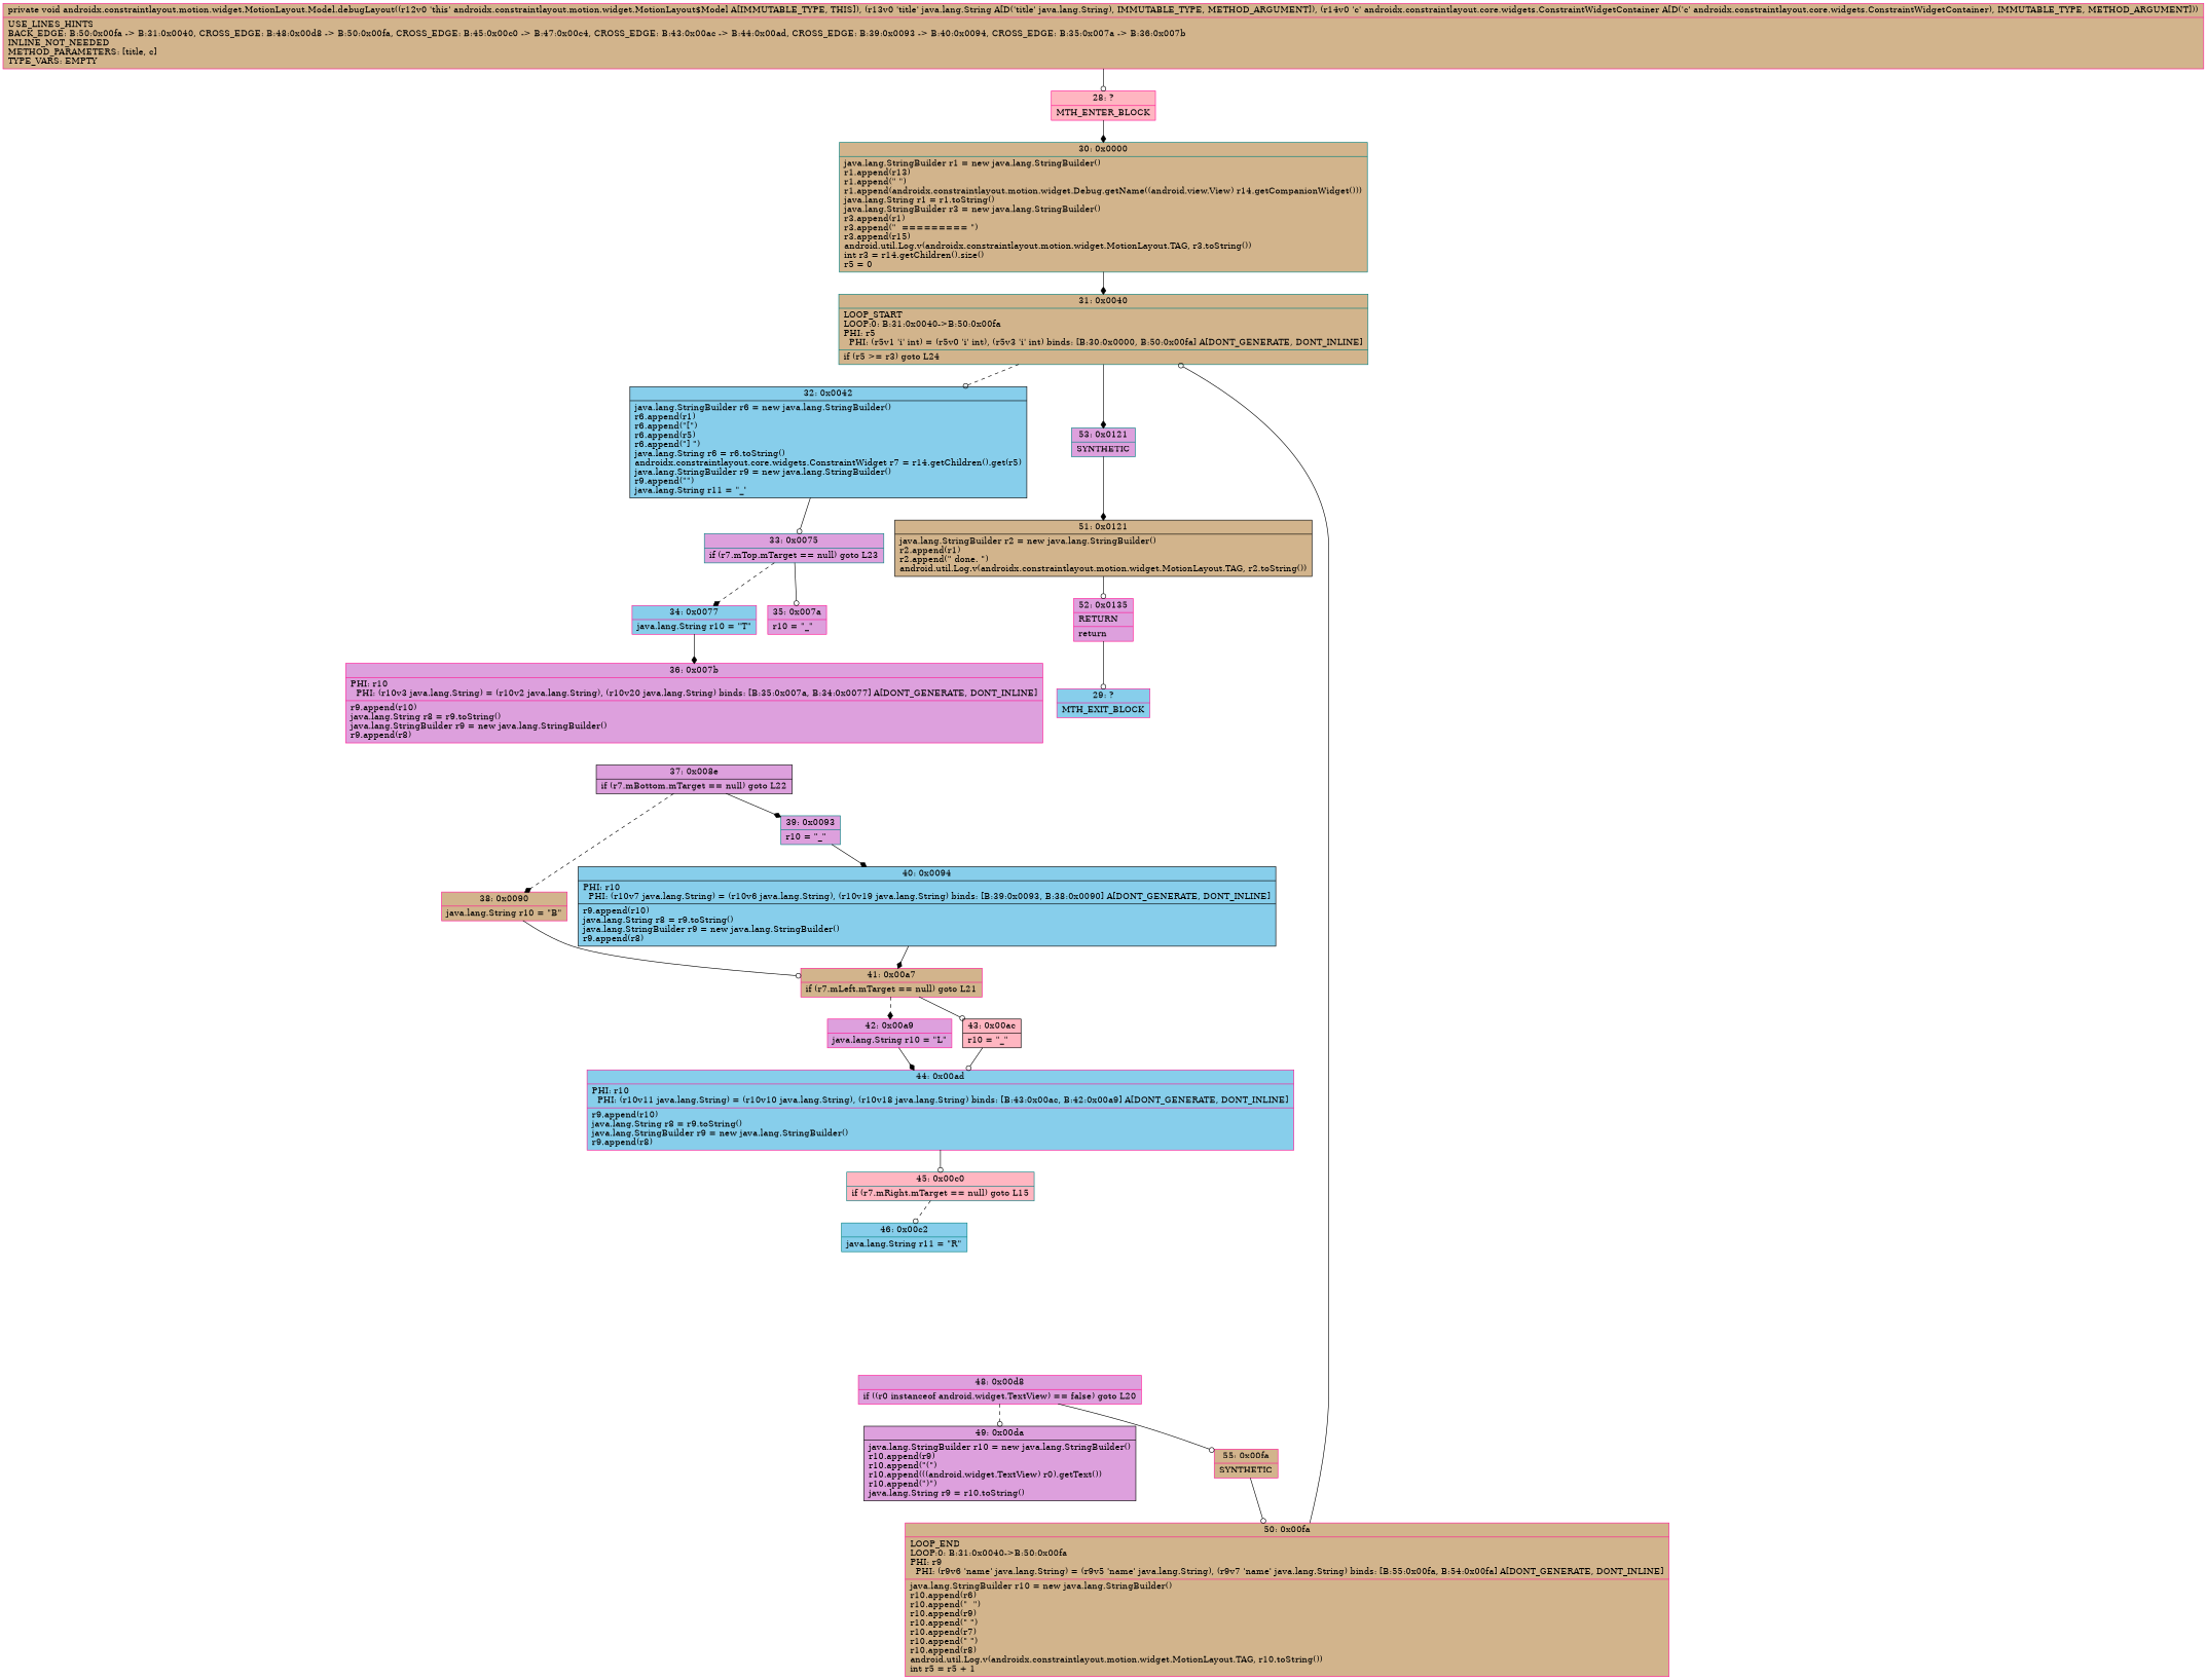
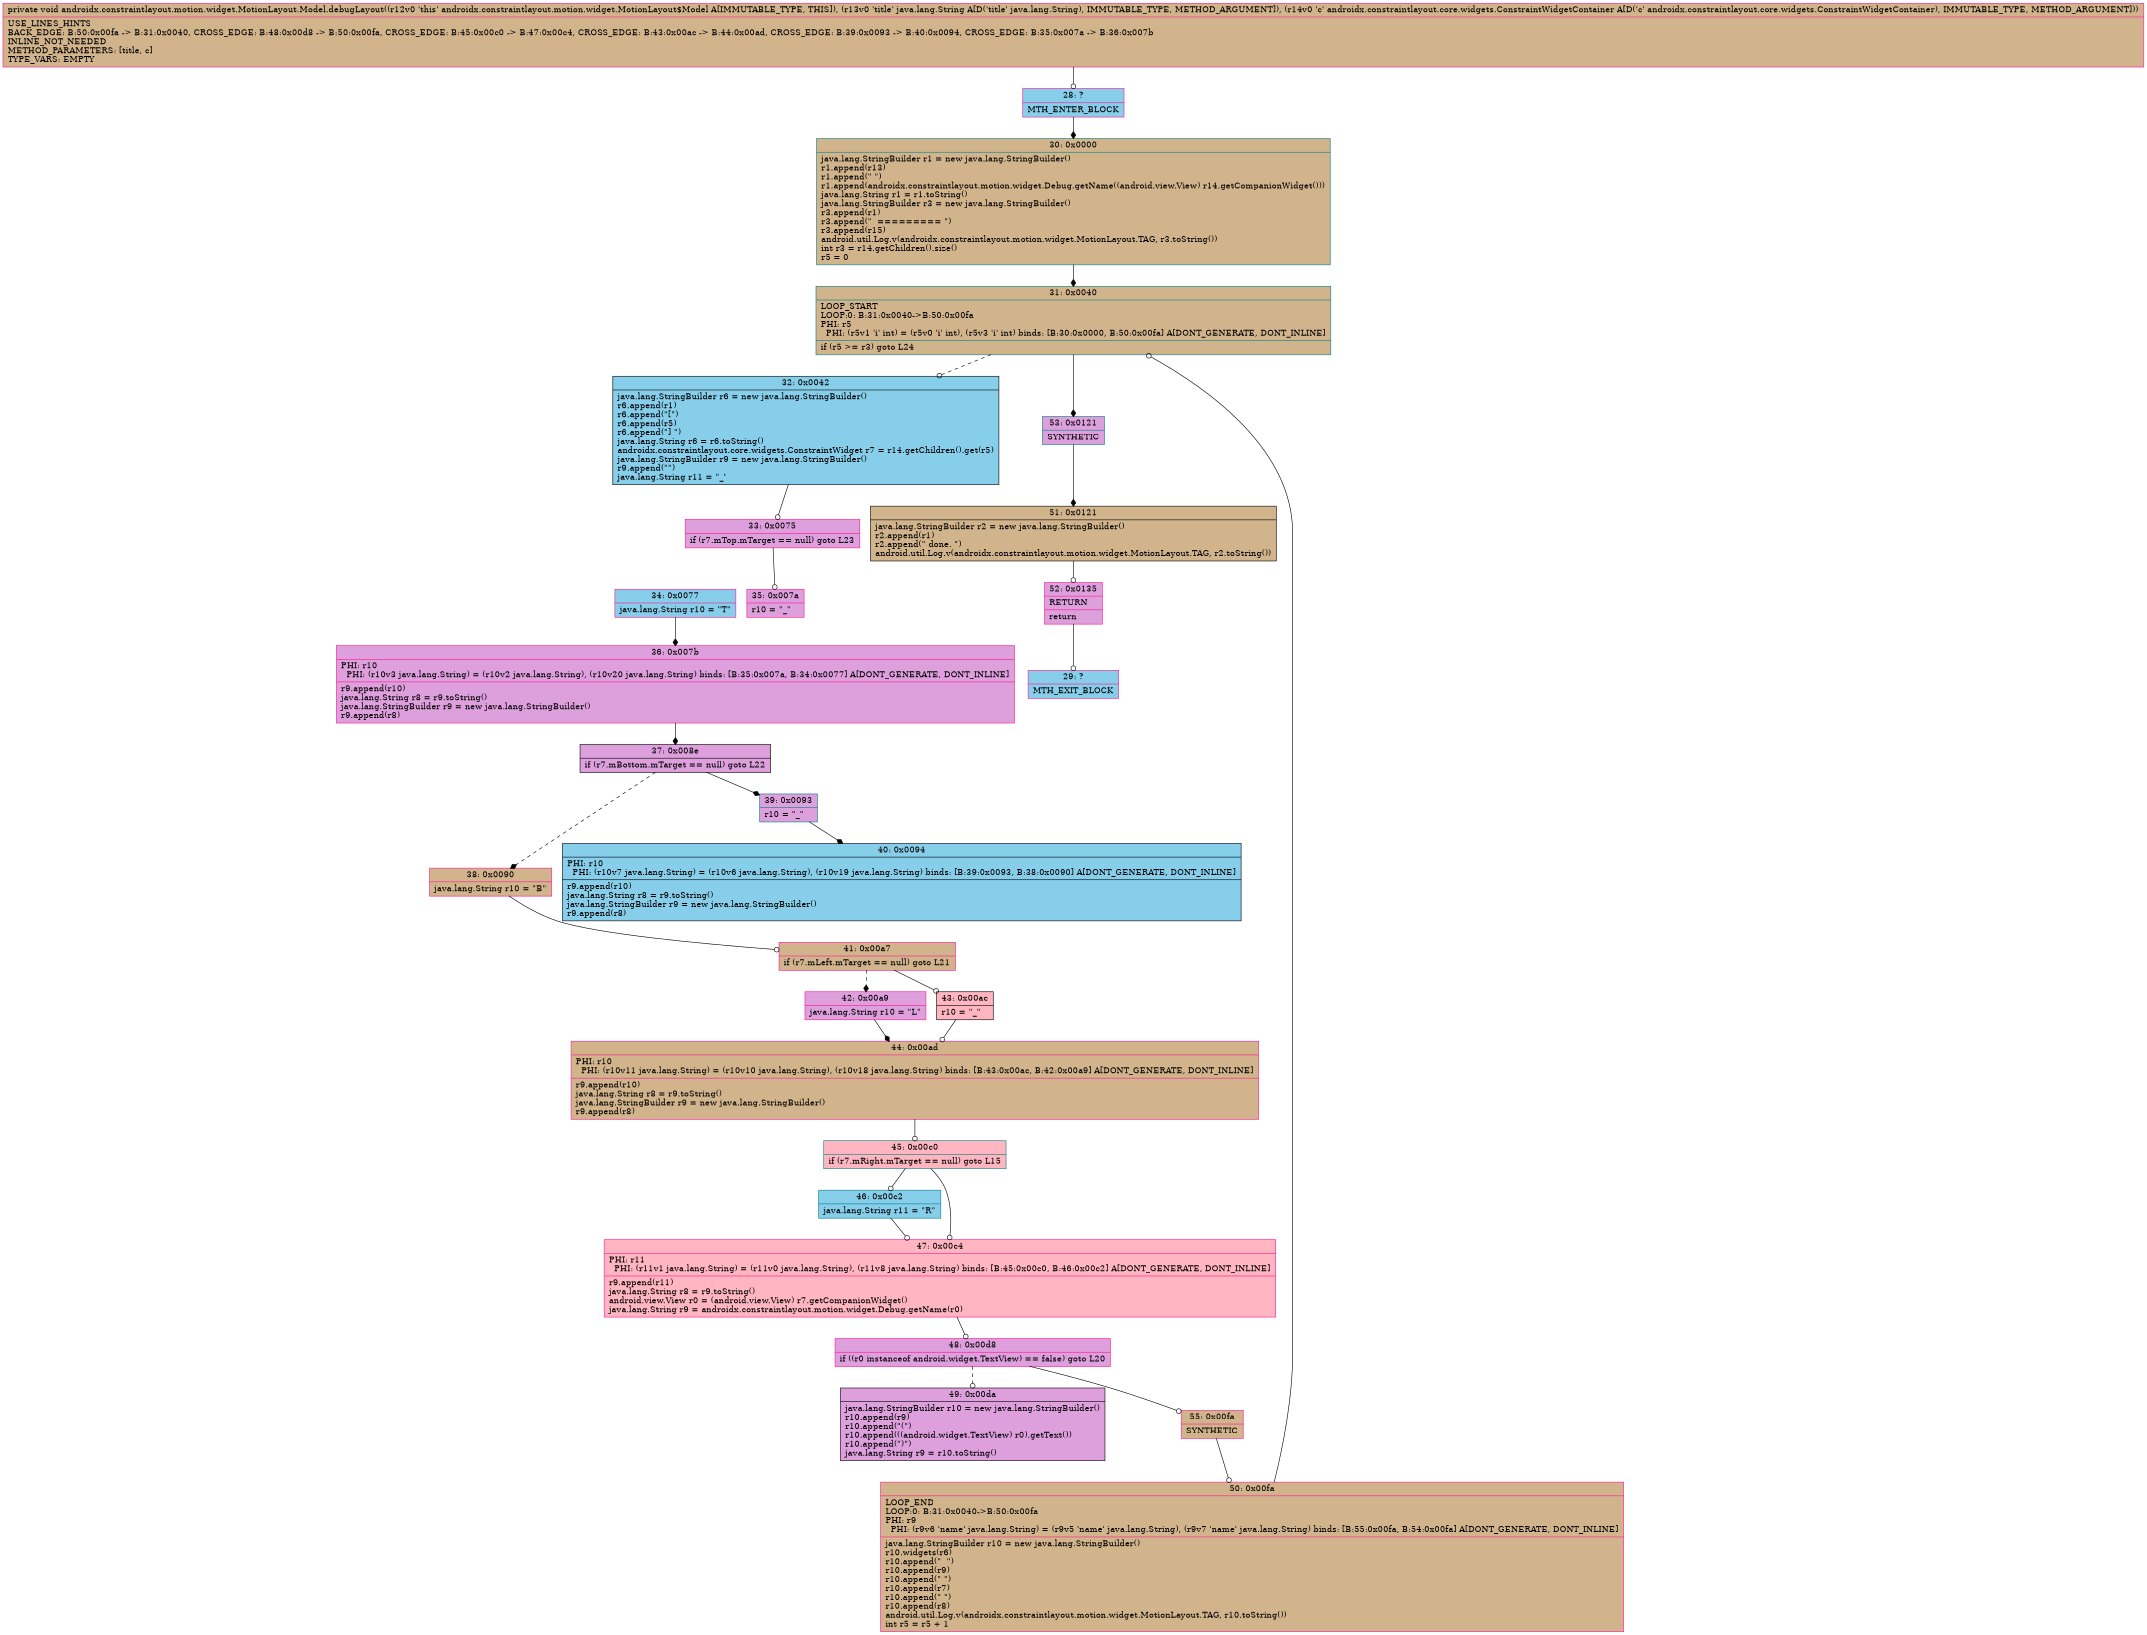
  digraph {
    node [color=deeppink fillcolor=plum shape=record style=filled]
    edge [arrowhead=odot]
-   n1 [fillcolor=lightpink label="{28\:\ ?|MTH_ENTER_BLOCK\l}"]
+   n1 [fillcolor=skyblue label="{28\:\ ?|MTH_ENTER_BLOCK\l}"]
    n2 [color=teal fillcolor=tan label="{30\:\ 0x0000|java.lang.StringBuilder r1 = new java.lang.StringBuilder()\lr1.append(r13)\lr1.append(\" \")\lr1.append(androidx.constraintlayout.motion.widget.Debug.getName((android.view.View) r14.getCompanionWidget()))\ljava.lang.String r1 = r1.toString()\ljava.lang.StringBuilder r3 = new java.lang.StringBuilder()\lr3.append(r1)\lr3.append(\"  ========= \")\lr3.append(r15)\landroid.util.Log.v(androidx.constraintlayout.motion.widget.MotionLayout.TAG, r3.toString())\lint r3 = r14.getChildren().size()\lr5 = 0\l}"]
    n3 [color=teal fillcolor=tan label="{31\:\ 0x0040|LOOP_START\lLOOP:0: B:31:0x0040\-\>B:50:0x00fa\lPHI: r5 \l  PHI: (r5v1 'i' int) = (r5v0 'i' int), (r5v3 'i' int) binds: [B:30:0x0000, B:50:0x00fa] A[DONT_GENERATE, DONT_INLINE]\l|if (r5 \>= r3) goto L24\l}"]
    n4 [color=black fillcolor=skyblue label="{32\:\ 0x0042|java.lang.StringBuilder r6 = new java.lang.StringBuilder()\lr6.append(r1)\lr6.append(\"[\")\lr6.append(r5)\lr6.append(\"] \")\ljava.lang.String r6 = r6.toString()\landroidx.constraintlayout.core.widgets.ConstraintWidget r7 = r14.getChildren().get(r5)\ljava.lang.StringBuilder r9 = new java.lang.StringBuilder()\lr9.append(\"\")\ljava.lang.String r11 = \"_\"\l}"]
    n5 [color=teal label="{53\:\ 0x0121|SYNTHETIC\l}"]
-   n6 [color=teal label="{33\:\ 0x0075|if (r7.mTop.mTarget == null) goto L23\l}"]
+   n6 [label="{33\:\ 0x0075|if (r7.mTop.mTarget == null) goto L23\l}"]
    n7 [color=black fillcolor=tan label="{51\:\ 0x0121|java.lang.StringBuilder r2 = new java.lang.StringBuilder()\lr2.append(r1)\lr2.append(\" done. \")\landroid.util.Log.v(androidx.constraintlayout.motion.widget.MotionLayout.TAG, r2.toString())\l}"]
    n8 [fillcolor=skyblue label="{34\:\ 0x0077|java.lang.String r10 = \"T\"\l}"]
    n9 [label="{35\:\ 0x007a|r10 = \"_\"\l}"]
    n10 [label="{36\:\ 0x007b|PHI: r10 \l  PHI: (r10v3 java.lang.String) = (r10v2 java.lang.String), (r10v20 java.lang.String) binds: [B:35:0x007a, B:34:0x0077] A[DONT_GENERATE, DONT_INLINE]\l|r9.append(r10)\ljava.lang.String r8 = r9.toString()\ljava.lang.StringBuilder r9 = new java.lang.StringBuilder()\lr9.append(r8)\l}"]
    n11 [color=black label="{37\:\ 0x008e|if (r7.mBottom.mTarget == null) goto L22\l}"]
    n12 [fillcolor=tan label="{38\:\ 0x0090|java.lang.String r10 = \"B\"\l}"]
    n13 [color=teal label="{39\:\ 0x0093|r10 = \"_\"\l}"]
    n14 [fillcolor=tan label="{41\:\ 0x00a7|if (r7.mLeft.mTarget == null) goto L21\l}"]
    n15 [color=black fillcolor=skyblue label="{40\:\ 0x0094|PHI: r10 \l  PHI: (r10v7 java.lang.String) = (r10v6 java.lang.String), (r10v19 java.lang.String) binds: [B:39:0x0093, B:38:0x0090] A[DONT_GENERATE, DONT_INLINE]\l|r9.append(r10)\ljava.lang.String r8 = r9.toString()\ljava.lang.StringBuilder r9 = new java.lang.StringBuilder()\lr9.append(r8)\l}"]
    n16 [label="{42\:\ 0x00a9|java.lang.String r10 = \"L\"\l}"]
    n17 [color=black fillcolor=lightpink label="{43\:\ 0x00ac|r10 = \"_\"\l}"]
-   n18 [fillcolor=skyblue label="{44\:\ 0x00ad|PHI: r10 \l  PHI: (r10v11 java.lang.String) = (r10v10 java.lang.String), (r10v18 java.lang.String) binds: [B:43:0x00ac, B:42:0x00a9] A[DONT_GENERATE, DONT_INLINE]\l|r9.append(r10)\ljava.lang.String r8 = r9.toString()\ljava.lang.StringBuilder r9 = new java.lang.StringBuilder()\lr9.append(r8)\l}"]
+   n18 [fillcolor=tan label="{44\:\ 0x00ad|PHI: r10 \l  PHI: (r10v11 java.lang.String) = (r10v10 java.lang.String), (r10v18 java.lang.String) binds: [B:43:0x00ac, B:42:0x00a9] A[DONT_GENERATE, DONT_INLINE]\l|r9.append(r10)\ljava.lang.String r8 = r9.toString()\ljava.lang.StringBuilder r9 = new java.lang.StringBuilder()\lr9.append(r8)\l}"]
    n19 [color=teal fillcolor=lightpink label="{45\:\ 0x00c0|if (r7.mRight.mTarget == null) goto L15\l}"]
    n20 [color=teal fillcolor=skyblue label="{46\:\ 0x00c2|java.lang.String r11 = \"R\"\l}"]
+   n21 [fillcolor=lightpink label="{47\:\ 0x00c4|PHI: r11 \l  PHI: (r11v1 java.lang.String) = (r11v0 java.lang.String), (r11v8 java.lang.String) binds: [B:45:0x00c0, B:46:0x00c2] A[DONT_GENERATE, DONT_INLINE]\l|r9.append(r11)\ljava.lang.String r8 = r9.toString()\landroid.view.View r0 = (android.view.View) r7.getCompanionWidget()\ljava.lang.String r9 = androidx.constraintlayout.motion.widget.Debug.getName(r0)\l}"]
    n22 [label="{48\:\ 0x00d8|if ((r0 instanceof android.widget.TextView) == false) goto L20\l}"]
    n23 [color=black label="{49\:\ 0x00da|java.lang.StringBuilder r10 = new java.lang.StringBuilder()\lr10.append(r9)\lr10.append(\"(\")\lr10.append(((android.widget.TextView) r0).getText())\lr10.append(\")\")\ljava.lang.String r9 = r10.toString()\l}"]
    n24 [fillcolor=tan label="{55\:\ 0x00fa|SYNTHETIC\l}"]
-   n25 [fillcolor=tan label="{50\:\ 0x00fa|LOOP_END\lLOOP:0: B:31:0x0040\-\>B:50:0x00fa\lPHI: r9 \l  PHI: (r9v6 'name' java.lang.String) = (r9v5 'name' java.lang.String), (r9v7 'name' java.lang.String) binds: [B:55:0x00fa, B:54:0x00fa] A[DONT_GENERATE, DONT_INLINE]\l|java.lang.StringBuilder r10 = new java.lang.StringBuilder()\lr10.append(r6)\lr10.append(\"  \")\lr10.append(r9)\lr10.append(\" \")\lr10.append(r7)\lr10.append(\" \")\lr10.append(r8)\landroid.util.Log.v(androidx.constraintlayout.motion.widget.MotionLayout.TAG, r10.toString())\lint r5 = r5 + 1\l}"]
+   n25 [fillcolor=tan label="{50\:\ 0x00fa|LOOP_END\lLOOP:0: B:31:0x0040\-\>B:50:0x00fa\lPHI: r9 \l  PHI: (r9v6 'name' java.lang.String) = (r9v5 'name' java.lang.String), (r9v7 'name' java.lang.String) binds: [B:55:0x00fa, B:54:0x00fa] A[DONT_GENERATE, DONT_INLINE]\l|java.lang.StringBuilder r10 = new java.lang.StringBuilder()\lr10.widgets(r6)\lr10.append(\"  \")\lr10.append(r9)\lr10.append(\" \")\lr10.append(r7)\lr10.append(\" \")\lr10.append(r8)\landroid.util.Log.v(androidx.constraintlayout.motion.widget.MotionLayout.TAG, r10.toString())\lint r5 = r5 + 1\l}"]
    n26 [label="{52\:\ 0x0135|RETURN\l|return\l}"]
    n27 [fillcolor=skyblue label="{29\:\ ?|MTH_EXIT_BLOCK\l}"]
    n28 [fillcolor=tan label="{private void androidx.constraintlayout.motion.widget.MotionLayout.Model.debugLayout((r12v0 'this' androidx.constraintlayout.motion.widget.MotionLayout$Model A[IMMUTABLE_TYPE, THIS]), (r13v0 'title' java.lang.String A[D('title' java.lang.String), IMMUTABLE_TYPE, METHOD_ARGUMENT]), (r14v0 'c' androidx.constraintlayout.core.widgets.ConstraintWidgetContainer A[D('c' androidx.constraintlayout.core.widgets.ConstraintWidgetContainer), IMMUTABLE_TYPE, METHOD_ARGUMENT]))  | USE_LINES_HINTS\lBACK_EDGE: B:50:0x00fa \-\> B:31:0x0040, CROSS_EDGE: B:48:0x00d8 \-\> B:50:0x00fa, CROSS_EDGE: B:45:0x00c0 \-\> B:47:0x00c4, CROSS_EDGE: B:43:0x00ac \-\> B:44:0x00ad, CROSS_EDGE: B:39:0x0093 \-\> B:40:0x0094, CROSS_EDGE: B:35:0x007a \-\> B:36:0x007b\lINLINE_NOT_NEEDED\lMETHOD_PARAMETERS: [title, c]\lTYPE_VARS: EMPTY\l}"]
    n1 -> n2 [arrowhead=diamond]
    n2 -> n3 [arrowhead=diamond]
    n3 -> n4 [style=dashed]
    n3 -> n5 [arrowhead=diamond]
    n4 -> n6
    n5 -> n7 [arrowhead=diamond]
-   n6 -> n8 [arrowhead=diamond style=dashed]
    n6 -> n9
    n7 -> n26
    n8 -> n10 [arrowhead=diamond]
+   n10 -> n11 [arrowhead=diamond]
    n11 -> n12 [arrowhead=diamond style=dashed]
    n11 -> n13 [arrowhead=diamond]
    n12 -> n14
    n13 -> n15 [arrowhead=diamond]
    n14 -> n16 [arrowhead=diamond style=dashed]
    n14 -> n17
-   n15 -> n14 [arrowhead=diamond]
    n16 -> n18 [arrowhead=diamond]
    n17 -> n18
    n18 -> n19
-   n19 -> n20 [style=dashed]
+   n19 -> n20 [style=solid]
+   n19 -> n21
+   n20 -> n21
+   n21 -> n22
    n22 -> n23 [style=dashed]
    n22 -> n24
    n24 -> n25
    n25 -> n3
    n26 -> n27
    n28 -> n1
  }
